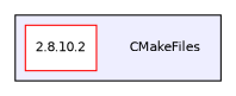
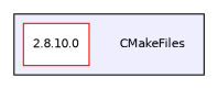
  digraph {
    compound=true
    node [fontname=Helvetica fontsize=10]
    n1 [label=CMakeFiles shape=plaintext]
-   n2 [color=red fillcolor=white label="2.8.10.2" shape=box style=filled]
+   n2 [color=red fillcolor=white label="2.8.10.0" shape=box style=filled]
    subgraph cluster_1 {
      bgcolor="#eeeeff"
      pencolor=black
      n1
      n2
    }
  }
